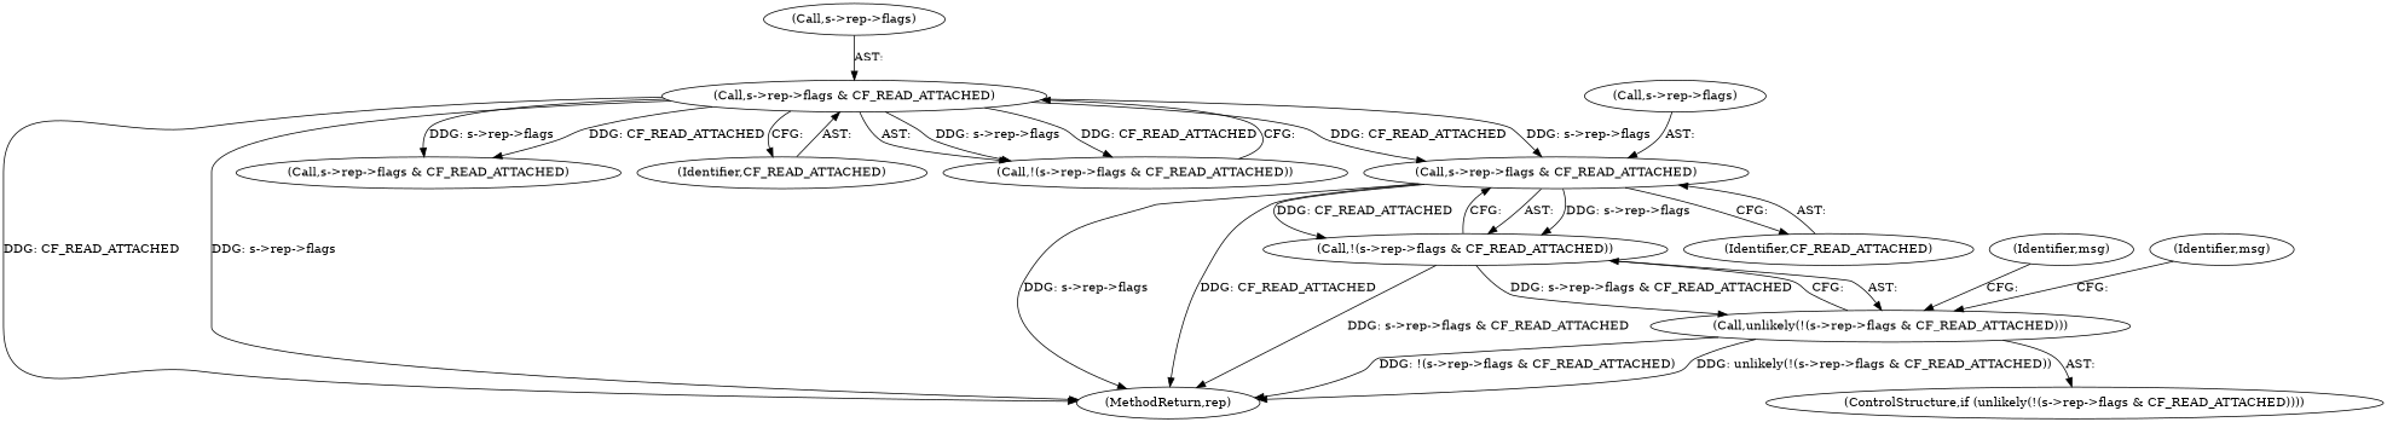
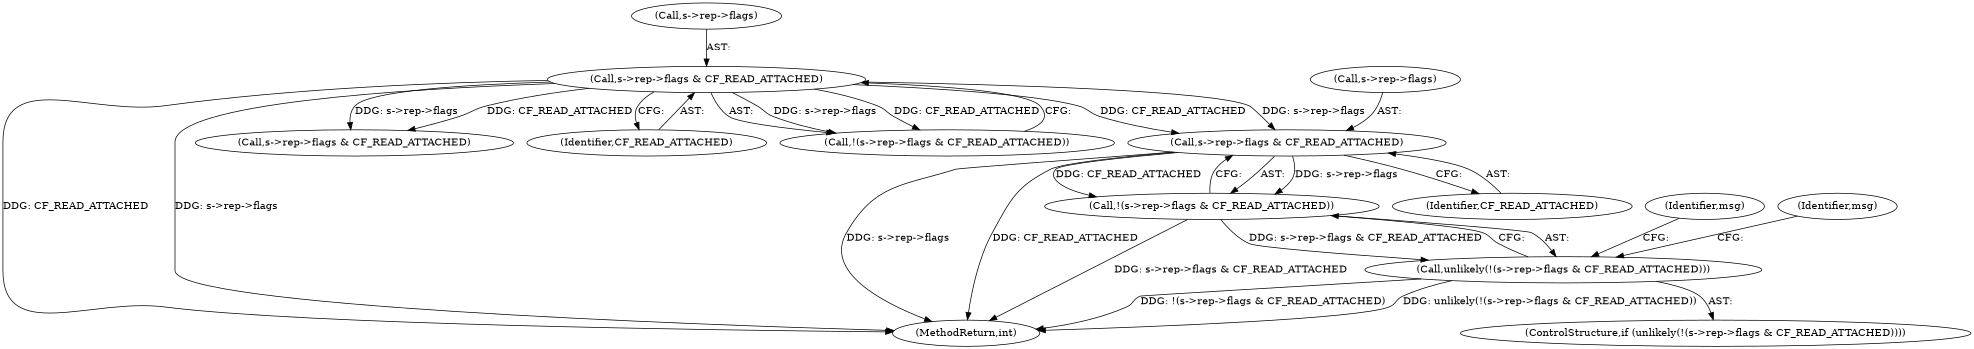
  digraph {
    n1 [label="(Call,s->rep->flags & CF_READ_ATTACHED)"]
    n2 [label="(Call,!(s->rep->flags & CF_READ_ATTACHED))"]
-   n3 [label="(MethodReturn,rep)"]
+   n3 [label="(MethodReturn,int)"]
    n4 [label="(Identifier,CF_READ_ATTACHED)"]
    n5 [label="(Call,s->rep->flags & CF_READ_ATTACHED)"]
    n6 [label="(Call,s->rep->flags & CF_READ_ATTACHED)"]
    n7 [label="(Identifier,CF_READ_ATTACHED)"]
    n8 [label="(Call,!(s->rep->flags & CF_READ_ATTACHED))"]
    n9 [label="(Call,unlikely(!(s->rep->flags & CF_READ_ATTACHED)))"]
    n10 [label="(ControlStructure,if (unlikely(!(s->rep->flags & CF_READ_ATTACHED))))"]
    n11 [label="(Call,s->rep->flags)"]
    n12 [label="(Call,s->rep->flags)"]
    n13 [label="(Identifier,msg)"]
    n14 [label="(Identifier,msg)"]
    n1 -> n2 [label="AST: "]
    n1 -> n2 [label="DDG: s->rep->flags"]
    n1 -> n2 [label="DDG: CF_READ_ATTACHED"]
    n1 -> n3 [label="DDG: s->rep->flags"]
    n1 -> n3 [label="DDG: CF_READ_ATTACHED"]
    n1 -> n4 [label="CFG: "]
    n2 -> n1 [label="CFG: "]
    n2 -> n3 [label="DDG: s->rep->flags & CF_READ_ATTACHED"]
    n2 -> n9 [label="AST: "]
    n2 -> n9 [label="DDG: s->rep->flags & CF_READ_ATTACHED"]
    n4 -> n1 [label="AST: "]
    n5 -> n1 [label="DDG: s->rep->flags"]
    n5 -> n1 [label="DDG: CF_READ_ATTACHED"]
    n5 -> n3 [label="DDG: CF_READ_ATTACHED"]
    n5 -> n3 [label="DDG: s->rep->flags"]
    n5 -> n6 [label="DDG: s->rep->flags"]
    n5 -> n6 [label="DDG: CF_READ_ATTACHED"]
    n5 -> n7 [label="CFG: "]
    n5 -> n8 [label="AST: "]
    n5 -> n8 [label="DDG: s->rep->flags"]
    n5 -> n8 [label="DDG: CF_READ_ATTACHED"]
    n7 -> n5 [label="AST: "]
    n8 -> n5 [label="CFG: "]
    n9 -> n2 [label="CFG: "]
    n9 -> n3 [label="DDG: unlikely(!(s->rep->flags & CF_READ_ATTACHED))"]
    n9 -> n3 [label="DDG: !(s->rep->flags & CF_READ_ATTACHED)"]
    n9 -> n10 [label="AST: "]
    n11 -> n5 [label="AST: "]
    n12 -> n1 [label="AST: "]
    n13 -> n9 [label="CFG: "]
    n14 -> n9 [label="CFG: "]
  }
